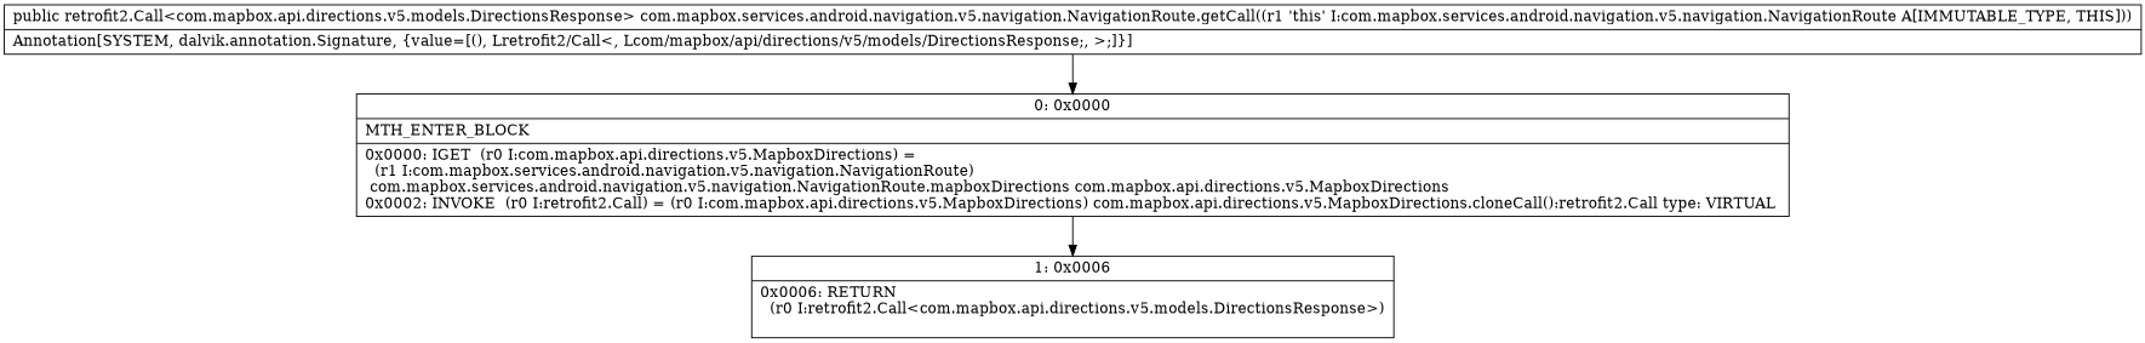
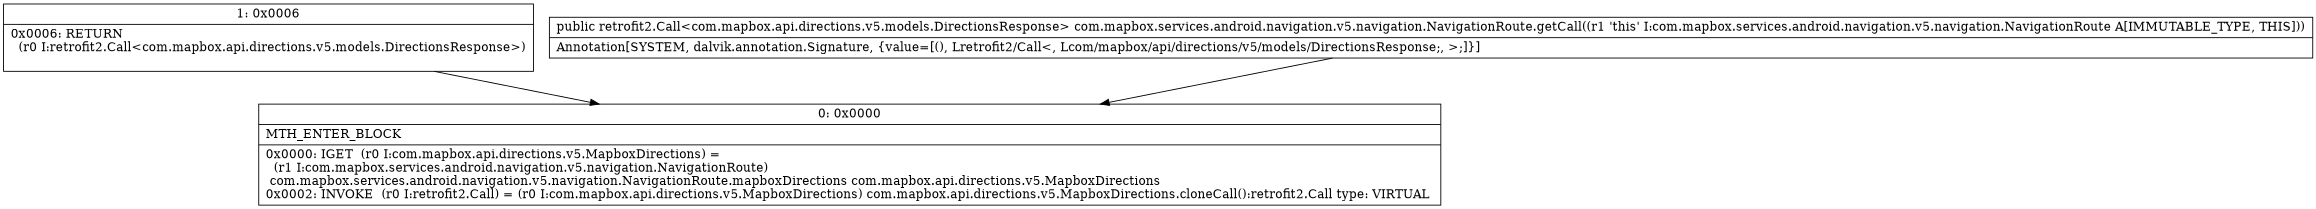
  digraph {
    node [shape=record]
    n1 [label="{0\:\ 0x0000|MTH_ENTER_BLOCK\l|0x0000: IGET  (r0 I:com.mapbox.api.directions.v5.MapboxDirections) = \l  (r1 I:com.mapbox.services.android.navigation.v5.navigation.NavigationRoute)\l com.mapbox.services.android.navigation.v5.navigation.NavigationRoute.mapboxDirections com.mapbox.api.directions.v5.MapboxDirections \l0x0002: INVOKE  (r0 I:retrofit2.Call) = (r0 I:com.mapbox.api.directions.v5.MapboxDirections) com.mapbox.api.directions.v5.MapboxDirections.cloneCall():retrofit2.Call type: VIRTUAL \l}"]
    n2 [label="{1\:\ 0x0006|0x0006: RETURN  \l  (r0 I:retrofit2.Call\<com.mapbox.api.directions.v5.models.DirectionsResponse\>)\l \l}"]
    n3 [label="{public retrofit2.Call\<com.mapbox.api.directions.v5.models.DirectionsResponse\> com.mapbox.services.android.navigation.v5.navigation.NavigationRoute.getCall((r1 'this' I:com.mapbox.services.android.navigation.v5.navigation.NavigationRoute A[IMMUTABLE_TYPE, THIS]))  | Annotation[SYSTEM, dalvik.annotation.Signature, \{value=[(), Lretrofit2\/Call\<, Lcom\/mapbox\/api\/directions\/v5\/models\/DirectionsResponse;, \>;]\}]\l}"]
-   n1 -> n2
+   n2 -> n1
    n3 -> n1
  }
